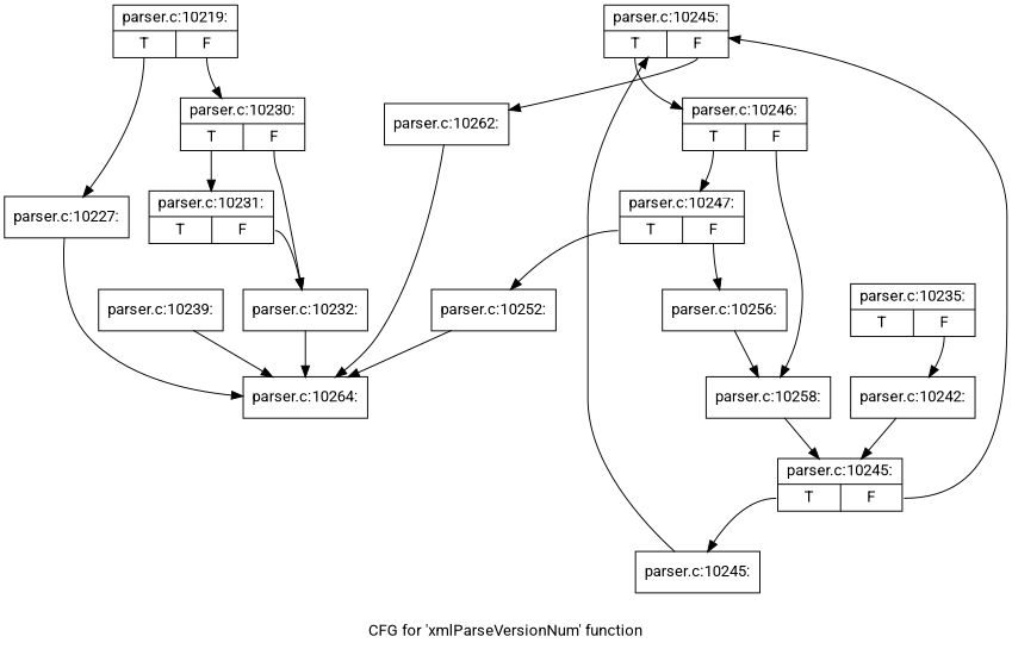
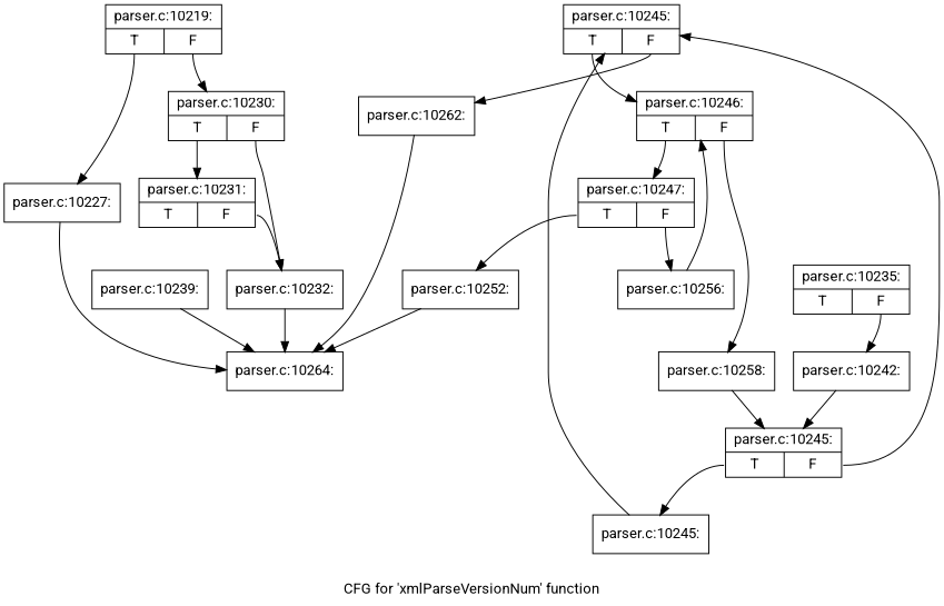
  digraph {
    fontname=Roboto
    label="CFG for 'xmlParseVersionNum' function"
    node [fontname=Roboto shape=record]
    edge [fontname=Roboto]
    n1 [label="{parser.c:10219:|{<s0>T|<s1>F}}"]
    n2 [label="{parser.c:10227:}"]
    n3 [label="{parser.c:10230:|{<s0>T|<s1>F}}"]
    n4 [label="{parser.c:10264:}"]
    n5 [label="{parser.c:10231:|{<s0>T|<s1>F}}"]
    n6 [label="{parser.c:10232:}"]
    n7 [label="{parser.c:10235:|{<s0>T|<s1>F}}"]
    n8 [label="{parser.c:10242:}"]
    n9 [label="{parser.c:10239:}"]
    n10 [label="{parser.c:10245:|{<s0>T|<s1>F}}"]
    n11 [label="{parser.c:10245:}"]
    n12 [label="{parser.c:10245:|{<s0>T|<s1>F}}"]
    n13 [label="{parser.c:10246:|{<s0>T|<s1>F}}"]
    n14 [label="{parser.c:10262:}"]
    n15 [label="{parser.c:10247:|{<s0>T|<s1>F}}"]
    n16 [label="{parser.c:10258:}"]
    n17 [label="{parser.c:10252:}"]
    n18 [label="{parser.c:10256:}"]
    n1 -> n2 [tailport=s0]
    n1 -> n3 [tailport=s1]
    n2 -> n4
    n3 -> n5 [tailport=s0]
    n3 -> n6 [tailport=s1]
    n5 -> n6 [tailport=s1]
    n6 -> n4
    n7 -> n8 [tailport=s1]
    n8 -> n10
    n9 -> n4
    n10 -> n11 [tailport=s0]
    n10 -> n12 [tailport=s1]
    n11 -> n12
    n12 -> n13 [tailport=s0]
    n12 -> n14 [tailport=s1]
    n13 -> n15 [tailport=s0]
    n13 -> n16 [tailport=s1]
    n14 -> n4
    n15 -> n17 [tailport=s0]
    n15 -> n18 [tailport=s1]
    n16 -> n10
    n17 -> n4
-   n18 -> n16
+   n18 -> n13
  }
